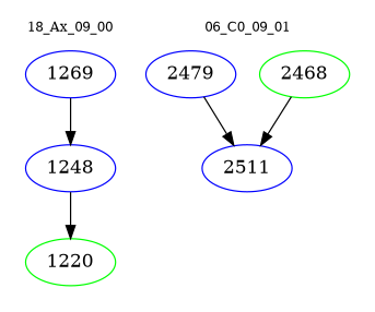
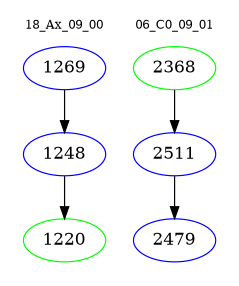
  digraph {
    node [color=blue]
    edge [color=black]
    n1 [label=1248]
    n2 [color=green label=1220]
    n3 [label=1269]
    n4 [label=2511]
-   n5 [color=green label=2468]
+   n5 [color=green label=2368]
    n6 [label=2479]
    subgraph cluster_1 {
      color=white
      fontsize=10
      label="18_Ax_09_00"
      n1
      n2
      n3
    }
    subgraph cluster_2 {
      color=white
      fontsize=10
      label="06_C0_09_01"
      n4
      n5
      n6
    }
    n1 -> n2
    n3 -> n1
-   n6 -> n4
+   n4 -> n6
    n5 -> n4
  }
